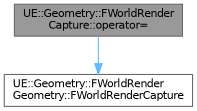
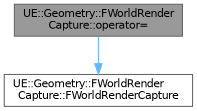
  digraph {
    rankdir=TB
    node [fontname=Helvetica fontsize=10 shape=box style=filled]
    n1 [color=gray40 fillcolor=grey60 fontcolor=black height=0.2 label="UE::Geometry::FWorldRender\lCapture::operator=" width=0.4]
-   n2 [color=grey40 fillcolor=white height=0.2 label="UE::Geometry::FWorldRender\lGeometry::FWorldRenderCapture" width=0.4]
+   n2 [color=grey40 fillcolor=white height=0.2 label="UE::Geometry::FWorldRender\lCapture::FWorldRenderCapture" width=0.4]
    n1 -> n2 [color=steelblue1 fontname=Helvetica fontsize=10 labelfontname=Helvetica labelfontsize=10 style=solid]
  }
